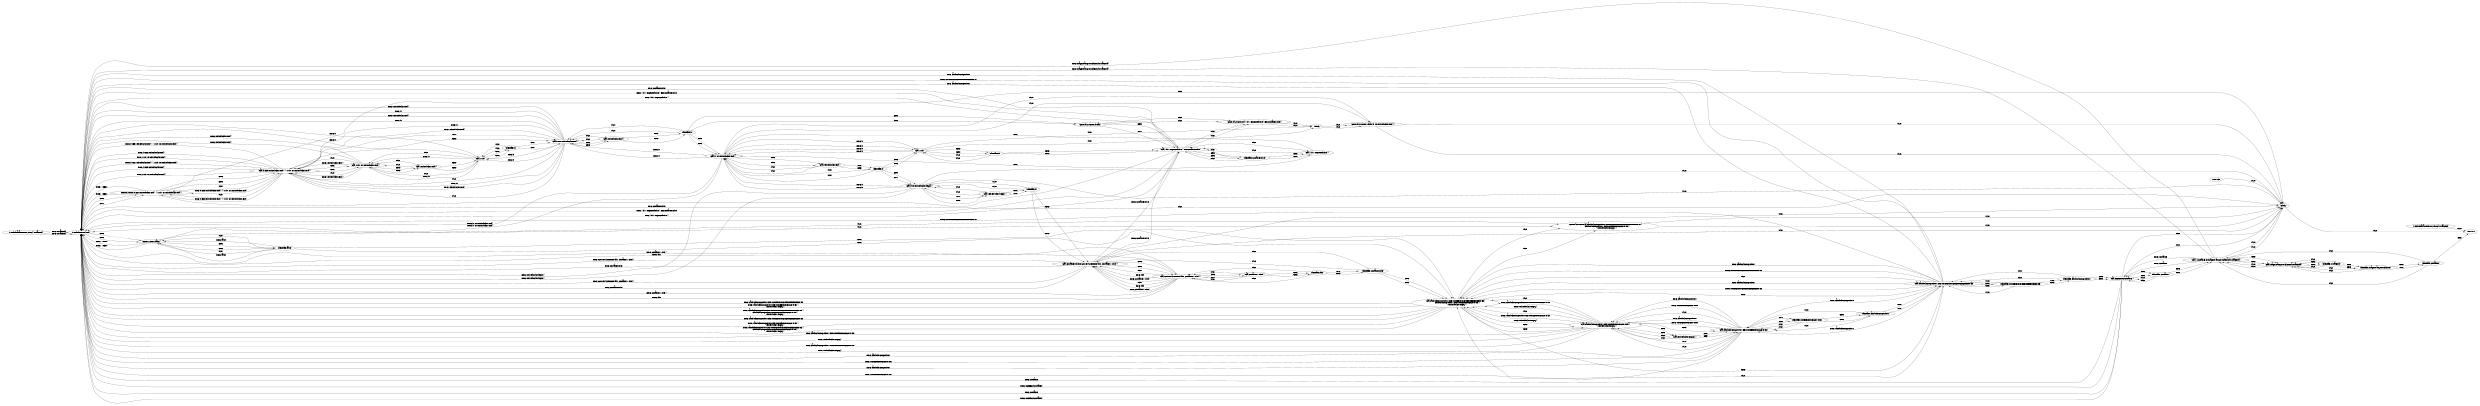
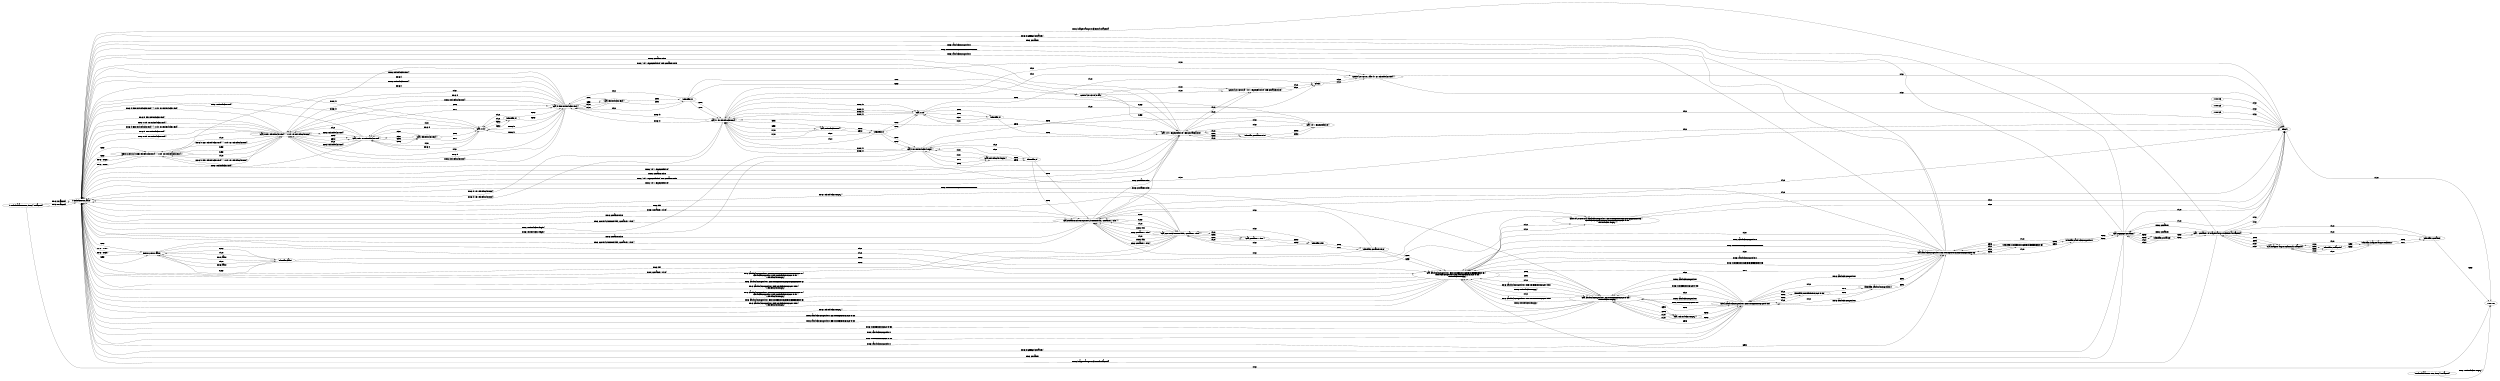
  digraph {
    rankdir=LR
-   n1 [label="(MethodReturn,bool)"]
+   n1 [label="(MethodReturn,false)"]
    n2 [label="(Return,return it == resize_locks_.end() || ++it != resize_locks_.end();)"]
    n3 [label="(Return,return false;)"]
    n4 [label="(Block,)"]
    n5 [label="(Call,it == resize_locks_.end() || ++it != resize_locks_.end())"]
    n6 [label="(ControlStructure,if (can_lock_compositor_ == NO_PENDING_RENDERER_FRAME ||\n       can_lock_compositor_ == NO_PENDING_COMMIT ||\n       resize_locks_.empty()))"]
    n7 [label="(Identifier,false)"]
    n8 [label="(MethodParameterIn,uint64 surface_id)"]
    1000100
    n10 [label="(MethodParameterOut,uint64 surface_id)"]
    n11 [label="(Call,it = resize_locks_.begin())"]
    n12 [label="(Call,resize_locks_.begin())"]
    n13 [label="(Call,it != resize_locks_.end())"]
    n14 [label="(Identifier,it)"]
    n15 [label="(Call,resize_locks_.end())"]
    n16 [label="(ControlStructure,while (it != resize_locks_.end()))"]
    n17 [label="(Call,++it)"]
    n18 [label="(Call,it == resize_locks_.end())"]
    n19 [label="(Call,container_size = ConvertSizeToDIP(this, container->size()))"]
    n20 [label="(Call,(*it)->expected_size() == container_size)"]
    n21 [label="(Call,ConvertSizeToDIP(this, container->size()))"]
    n22 [label="(Identifier,it)"]
    n23 [label="(Block,)"]
    n24 [label="(Identifier,it)"]
    n25 [label="(Call,resize_locks_.end())"]
    n26 [label="(Call,++it)"]
    n27 [label="(Identifier,container_size)"]
    n28 [label="(Call,(*it)->expected_size())"]
    n29 [label="(ControlStructure,if ((*it)->expected_size() == container_size))"]
    n30 [label="(ControlStructure,break;)"]
    n31 [label="(Identifier,it)"]
    n32 [label="(Call,++it != resize_locks_.end())"]
    n33 [label="(Call,resize_locks_.end())"]
    n34 [label="(Identifier,it)"]
    n35 [label="(Call,* container = image_transport_clients_[surface_id])"]
    n36 [label="(Call,image_transport_clients_[surface_id])"]
-   n37 [label="(Call,PENDING(container))"]
+   n37 [label="(Call,DCHECK(container))"]
    n38 [label="(Identifier,surface_id)"]
    n39 [label="(Identifier,container)"]
    n40 [label="(Identifier,container)"]
    n41 [label="(Identifier,image_transport_clients_)"]
    n42 [label="(Identifier,NO_PENDING_RENDERER_FRAME)"]
    n43 [label="(Call,can_lock_compositor_ == NO_PENDING_RENDERER_FRAME)"]
    n44 [label="(Identifier,can_lock_compositor_)"]
    n45 [label="(Call,can_lock_compositor_ == NO_PENDING_RENDERER_FRAME ||\n       can_lock_compositor_ == NO_PENDING_COMMIT ||\n       resize_locks_.empty())"]
-   n46 [label="(Call,can_lock_compositor_ == NO_PENDING_COMMIT)"]
+   n46 [label="(Block,can_lock_compositor_ == NO_PENDING_COMMIT)"]
    n47 [label="(Call,can_lock_compositor_ == NO_PENDING_COMMIT ||\n       resize_locks_.empty())"]
    n48 [label="(Call,resize_locks_.empty())"]
    n49 [label="(Identifier,NO_PENDING_COMMIT)"]
    n50 [label="(Identifier,can_lock_compositor_)"]
    n51 [label="(Call,container->size())"]
    n52 [label="(Identifier,container_size)"]
    n53 [label="(Identifier,this)"]
    1000103
+   1000123
+   1000129
    n1 -> n2 [label="CFG: "]
    n1 -> n2 [label="CFG: "]
    n1 -> n3 [label="CFG: "]
    n1 -> n3 [label="CFG: "]
    n2 -> n1 [label="DDG: <RET>"]
    n2 -> n1 [label="DDG: <RET>"]
    n2 -> n4 [label="AST: "]
    n2 -> n4 [label="AST: "]
    n2 -> n5 [label="CFG: "]
    n2 -> n5 [label="CFG: "]
    n3 -> n1 [label="DDG: <RET>"]
    n3 -> n1 [label="DDG: <RET>"]
    n3 -> n6 [label="AST: "]
    n3 -> n6 [label="AST: "]
    n3 -> n7 [label="CFG: "]
    n3 -> n7 [label="CFG: "]
    n4 -> 1000100 [label="AST: "]
    n5 -> n1 [label="DDG: ++it != resize_locks_.end()"]
    n5 -> n1 [label="DDG: it == resize_locks_.end() || ++it != resize_locks_.end()"]
    n5 -> n1 [label="DDG: it == resize_locks_.end()"]
    n5 -> n1 [label="DDG: ++it != resize_locks_.end()"]
    n5 -> n1 [label="DDG: it == resize_locks_.end() || ++it != resize_locks_.end()"]
    n5 -> n1 [label="DDG: it == resize_locks_.end()"]
    n5 -> n2 [label="AST: "]
    n5 -> n2 [label="DDG: it == resize_locks_.end() || ++it != resize_locks_.end()"]
    n5 -> n2 [label="AST: "]
    n5 -> n2 [label="DDG: it == resize_locks_.end() || ++it != resize_locks_.end()"]
    n5 -> n18 [label="CFG: "]
    n5 -> n18 [label="CFG: "]
    n5 -> n32 [label="CFG: "]
    n5 -> n32 [label="CFG: "]
    n6 -> n4 [label="AST: "]
    n6 -> n4 [label="AST: "]
    n7 -> n3 [label="AST: "]
    n7 -> n3 [label="DDG: false"]
    n7 -> n3 [label="AST: "]
    n7 -> n3 [label="DDG: false"]
    n7 -> n45 [label="CFG: "]
    n7 -> n45 [label="CFG: "]
    n8 -> n1 [label="DDG: surface_id"]
    n8 -> n1 [label="DDG: surface_id"]
-   n10 -> 1000100 [label="AST: "]
+   n8 -> 1000100 [label="AST: "]
+   n10 -> 1000100 [label="DDG: resize_locks_.empty()"]
    n11 -> n1 [label="DDG: resize_locks_.begin()"]
    n11 -> n1 [label="DDG: resize_locks_.begin()"]
    n11 -> n4 [label="AST: "]
    n11 -> n4 [label="AST: "]
    n11 -> n12 [label="CFG: "]
    n11 -> n12 [label="CFG: "]
    n11 -> n13 [label="DDG: it"]
    n11 -> n13 [label="DDG: it"]
    n12 -> n11 [label="AST: "]
    n12 -> n11 [label="AST: "]
    n12 -> n14 [label="CFG: "]
    n12 -> n14 [label="CFG: "]
    n13 -> n1 [label="DDG: it != resize_locks_.end()"]
    n13 -> n1 [label="DDG: it != resize_locks_.end()"]
    n13 -> n15 [label="CFG: "]
    n13 -> n15 [label="CFG: "]
    n13 -> n16 [label="AST: "]
    n13 -> n16 [label="AST: "]
    n13 -> n17 [label="DDG: it"]
    n13 -> n17 [label="DDG: it"]
    n13 -> n18 [label="DDG: it"]
    n13 -> n18 [label="DDG: it"]
    n14 -> n11 [label="AST: "]
    n14 -> n11 [label="AST: "]
    n14 -> n19 [label="CFG: "]
    n14 -> n19 [label="CFG: "]
    n15 -> n13 [label="AST: "]
    n15 -> n13 [label="AST: "]
    n15 -> n22 [label="CFG: "]
    n15 -> n22 [label="CFG: "]
    n16 -> n4 [label="AST: "]
    n16 -> n4 [label="AST: "]
    n17 -> n13 [label="DDG: it"]
    n17 -> n13 [label="DDG: it"]
    n17 -> n23 [label="AST: "]
    n17 -> n23 [label="AST: "]
    n17 -> n24 [label="CFG: "]
    n17 -> n24 [label="CFG: "]
    n18 -> n1 [label="DDG: resize_locks_.end()"]
    n18 -> n1 [label="DDG: it"]
    n18 -> n1 [label="DDG: resize_locks_.end()"]
    n18 -> n1 [label="DDG: it"]
    n18 -> n5 [label="AST: "]
    n18 -> n5 [label="DDG: it"]
    n18 -> n5 [label="DDG: resize_locks_.end()"]
    n18 -> n5 [label="AST: "]
    n18 -> n5 [label="DDG: it"]
    n18 -> n5 [label="DDG: resize_locks_.end()"]
    n18 -> n25 [label="CFG: "]
    n18 -> n25 [label="CFG: "]
    n18 -> n26 [label="DDG: it"]
    n18 -> n26 [label="DDG: it"]
    n19 -> n1 [label="DDG: container_size"]
    n19 -> n1 [label="DDG: ConvertSizeToDIP(this, container->size())"]
    n19 -> n1 [label="DDG: container_size"]
    n19 -> n1 [label="DDG: ConvertSizeToDIP(this, container->size())"]
    n19 -> n4 [label="AST: "]
    n19 -> n4 [label="AST: "]
    n19 -> n20 [label="DDG: container_size"]
    n19 -> n20 [label="DDG: container_size"]
    n19 -> n21 [label="CFG: "]
    n19 -> n21 [label="CFG: "]
    n20 -> n1 [label="DDG: container_size"]
    n20 -> n1 [label="DDG: (*it)->expected_size() == container_size"]
    n20 -> n1 [label="DDG: (*it)->expected_size()"]
    n20 -> n1 [label="DDG: container_size"]
    n20 -> n1 [label="DDG: (*it)->expected_size() == container_size"]
    n20 -> n1 [label="DDG: (*it)->expected_size()"]
    n20 -> n27 [label="CFG: "]
    n20 -> n27 [label="CFG: "]
    n20 -> n29 [label="AST: "]
    n20 -> n29 [label="AST: "]
    n21 -> n1 [label="DDG: container->size()"]
    n21 -> n1 [label="DDG: this"]
    n21 -> n1 [label="DDG: container->size()"]
    n21 -> n1 [label="DDG: this"]
    n21 -> n19 [label="AST: "]
    n21 -> n19 [label="DDG: this"]
    n21 -> n19 [label="DDG: container->size()"]
    n21 -> n19 [label="AST: "]
    n21 -> n19 [label="DDG: this"]
    n21 -> n19 [label="DDG: container->size()"]
    n21 -> n51 [label="CFG: "]
    n21 -> n51 [label="CFG: "]
    n22 -> n11 [label="CFG: "]
    n22 -> n11 [label="CFG: "]
    n22 -> n13 [label="AST: "]
    n22 -> n13 [label="AST: "]
    n22 -> n17 [label="CFG: "]
    n22 -> n17 [label="CFG: "]
    n23 -> n16 [label="AST: "]
    n23 -> n16 [label="AST: "]
    n24 -> n17 [label="AST: "]
    n24 -> n17 [label="AST: "]
    n24 -> n20 [label="CFG: "]
    n24 -> n20 [label="CFG: "]
    n25 -> n18 [label="AST: "]
    n25 -> n18 [label="AST: "]
    n25 -> n31 [label="CFG: "]
    n25 -> n31 [label="CFG: "]
    n26 -> n1 [label="DDG: it"]
    n26 -> n1 [label="DDG: it"]
    n26 -> n32 [label="AST: "]
    n26 -> n32 [label="DDG: it"]
    n26 -> n32 [label="AST: "]
    n26 -> n32 [label="DDG: it"]
    n26 -> n34 [label="CFG: "]
    n26 -> n34 [label="CFG: "]
    n27 -> n20 [label="AST: "]
    n27 -> n20 [label="AST: "]
    n27 -> n28 [label="CFG: "]
    n27 -> n28 [label="CFG: "]
    n28 -> n13 [label="CFG: "]
    n28 -> n13 [label="CFG: "]
    n28 -> n20 [label="AST: "]
    n28 -> n20 [label="AST: "]
    n29 -> n23 [label="AST: "]
    n29 -> n23 [label="AST: "]
    n30 -> n20 [label="CFG: "]
    n30 -> n20 [label="CFG: "]
    n30 -> n29 [label="AST: "]
    n30 -> n29 [label="AST: "]
    n31 -> n13 [label="CFG: "]
    n31 -> n13 [label="CFG: "]
    n31 -> n18 [label="AST: "]
    n31 -> n18 [label="AST: "]
    n31 -> n30 [label="CFG: "]
    n31 -> n30 [label="CFG: "]
    n32 -> n1 [label="DDG: resize_locks_.end()"]
    n32 -> n1 [label="DDG: resize_locks_.end()"]
    n32 -> n5 [label="AST: "]
    n32 -> n5 [label="DDG: resize_locks_.end()"]
    n32 -> n5 [label="AST: "]
    n32 -> n5 [label="DDG: resize_locks_.end()"]
    n32 -> n33 [label="CFG: "]
    n32 -> n33 [label="CFG: "]
    n33 -> n26 [label="CFG: "]
    n33 -> n26 [label="CFG: "]
    n33 -> n32 [label="AST: "]
    n33 -> n32 [label="AST: "]
    n34 -> n18 [label="CFG: "]
    n34 -> n18 [label="CFG: "]
    n34 -> n26 [label="AST: "]
    n34 -> n26 [label="AST: "]
    n35 -> n1 [label="DDG: image_transport_clients_[surface_id]"]
    n35 -> n1 [label="DDG: image_transport_clients_[surface_id]"]
    n35 -> n4 [label="AST: "]
    n35 -> n4 [label="AST: "]
    n35 -> n36 [label="CFG: "]
    n35 -> n36 [label="CFG: "]
    n35 -> n37 [label="DDG: container"]
    n35 -> n37 [label="DDG: container"]
    n36 -> n35 [label="AST: "]
    n36 -> n35 [label="AST: "]
    n36 -> n38 [label="CFG: "]
    n36 -> n38 [label="CFG: "]
    n37 -> n1 [label="DDG: container"]
    n37 -> n1 [label="DDG: DCHECK(container)"]
    n37 -> n1 [label="DDG: container"]
    n37 -> n1 [label="DDG: DCHECK(container)"]
    n37 -> n4 [label="AST: "]
    n37 -> n4 [label="AST: "]
    n37 -> n39 [label="CFG: "]
    n37 -> n39 [label="CFG: "]
    n38 -> n36 [label="AST: "]
    n38 -> n36 [label="AST: "]
    n38 -> n41 [label="CFG: "]
    n38 -> n41 [label="CFG: "]
    n39 -> n35 [label="CFG: "]
    n39 -> n35 [label="CFG: "]
    n39 -> n37 [label="AST: "]
    n39 -> n37 [label="AST: "]
    n40 -> 1000100 [label="CFG: "]
    n40 -> n35 [label="AST: "]
    n40 -> n35 [label="AST: "]
    n41 -> n36 [label="AST: "]
    n41 -> n36 [label="AST: "]
    n41 -> n40 [label="CFG: "]
    n41 -> n40 [label="CFG: "]
    n42 -> n43 [label="AST: "]
    n42 -> n43 [label="AST: "]
    n42 -> n44 [label="CFG: "]
    n42 -> n44 [label="CFG: "]
    n43 -> n1 [label="DDG: can_lock_compositor_"]
    n43 -> n1 [label="DDG: NO_PENDING_RENDERER_FRAME"]
    n43 -> n1 [label="DDG: can_lock_compositor_"]
    n43 -> n1 [label="DDG: NO_PENDING_RENDERER_FRAME"]
    n43 -> n42 [label="CFG: "]
    n43 -> n42 [label="CFG: "]
    n43 -> n45 [label="AST: "]
    n43 -> n45 [label="DDG: can_lock_compositor_"]
    n43 -> n45 [label="DDG: NO_PENDING_RENDERER_FRAME"]
    n43 -> n45 [label="AST: "]
    n43 -> n45 [label="DDG: can_lock_compositor_"]
    n43 -> n45 [label="DDG: NO_PENDING_RENDERER_FRAME"]
    n43 -> n46 [label="DDG: can_lock_compositor_"]
    n43 -> n46 [label="DDG: can_lock_compositor_"]
    n44 -> n37 [label="CFG: "]
    n44 -> n37 [label="CFG: "]
    n44 -> n43 [label="AST: "]
    n44 -> n43 [label="AST: "]
    n45 -> n1 [label="DDG: can_lock_compositor_ == NO_PENDING_RENDERER_FRAME ||\n       can_lock_compositor_ == NO_PENDING_COMMIT ||\n       resize_locks_.empty()"]
    n45 -> n1 [label="DDG: can_lock_compositor_ == NO_PENDING_RENDERER_FRAME"]
    n45 -> n1 [label="DDG: can_lock_compositor_ == NO_PENDING_COMMIT ||\n       resize_locks_.empty()"]
    n45 -> n1 [label="DDG: can_lock_compositor_ == NO_PENDING_RENDERER_FRAME ||\n       can_lock_compositor_ == NO_PENDING_COMMIT ||\n       resize_locks_.empty()"]
    n45 -> n1 [label="DDG: can_lock_compositor_ == NO_PENDING_RENDERER_FRAME"]
    n45 -> n1 [label="DDG: can_lock_compositor_ == NO_PENDING_COMMIT ||\n       resize_locks_.empty()"]
    n45 -> n6 [label="AST: "]
    n45 -> n6 [label="AST: "]
    n45 -> n43 [label="CFG: "]
    n45 -> n43 [label="CFG: "]
    n45 -> n47 [label="CFG: "]
    n45 -> n47 [label="CFG: "]
    n46 -> n1 [label="DDG: can_lock_compositor_"]
    n46 -> n1 [label="DDG: NO_PENDING_COMMIT"]
    n46 -> n1 [label="DDG: can_lock_compositor_"]
    n46 -> n1 [label="DDG: NO_PENDING_COMMIT"]
    n46 -> n47 [label="AST: "]
    n46 -> n47 [label="DDG: can_lock_compositor_"]
    n46 -> n47 [label="DDG: NO_PENDING_COMMIT"]
    n46 -> n47 [label="AST: "]
    n46 -> n47 [label="DDG: can_lock_compositor_"]
    n46 -> n47 [label="DDG: NO_PENDING_COMMIT"]
    n46 -> n49 [label="CFG: "]
    n46 -> n49 [label="CFG: "]
    n47 -> n1 [label="DDG: can_lock_compositor_ == NO_PENDING_COMMIT"]
    n47 -> n1 [label="DDG: resize_locks_.empty()"]
    n47 -> n1 [label="DDG: can_lock_compositor_ == NO_PENDING_COMMIT"]
    n47 -> n1 [label="DDG: resize_locks_.empty()"]
    n47 -> n45 [label="AST: "]
    n47 -> n45 [label="DDG: can_lock_compositor_ == NO_PENDING_COMMIT"]
    n47 -> n45 [label="DDG: resize_locks_.empty()"]
    n47 -> n45 [label="AST: "]
    n47 -> n45 [label="DDG: can_lock_compositor_ == NO_PENDING_COMMIT"]
    n47 -> n45 [label="DDG: resize_locks_.empty()"]
    n47 -> n46 [label="CFG: "]
    n47 -> n46 [label="CFG: "]
    n47 -> n48 [label="CFG: "]
    n47 -> n48 [label="CFG: "]
    n48 -> n46 [label="CFG: "]
    n48 -> n46 [label="CFG: "]
    n48 -> n47 [label="AST: "]
    n48 -> n47 [label="AST: "]
    n49 -> n46 [label="AST: "]
    n49 -> n46 [label="AST: "]
    n49 -> n50 [label="CFG: "]
    n49 -> n50 [label="CFG: "]
    n50 -> n43 [label="CFG: "]
    n50 -> n43 [label="CFG: "]
    n50 -> n46 [label="AST: "]
    n50 -> n46 [label="AST: "]
    n51 -> n21 [label="AST: "]
    n51 -> n21 [label="AST: "]
    n51 -> n53 [label="CFG: "]
    n51 -> n53 [label="CFG: "]
    n52 -> n19 [label="AST: "]
    n52 -> n19 [label="AST: "]
    n52 -> n45 [label="CFG: "]
    n52 -> n45 [label="CFG: "]
    n53 -> n21 [label="AST: "]
    n53 -> n21 [label="AST: "]
    n53 -> n52 [label="CFG: "]
    n53 -> n52 [label="CFG: "]
    1000103 -> n4 [label="AST: "]
+   1000123 -> n4 [label="AST: "]
+   1000129 -> n4 [label="AST: "]
  }
